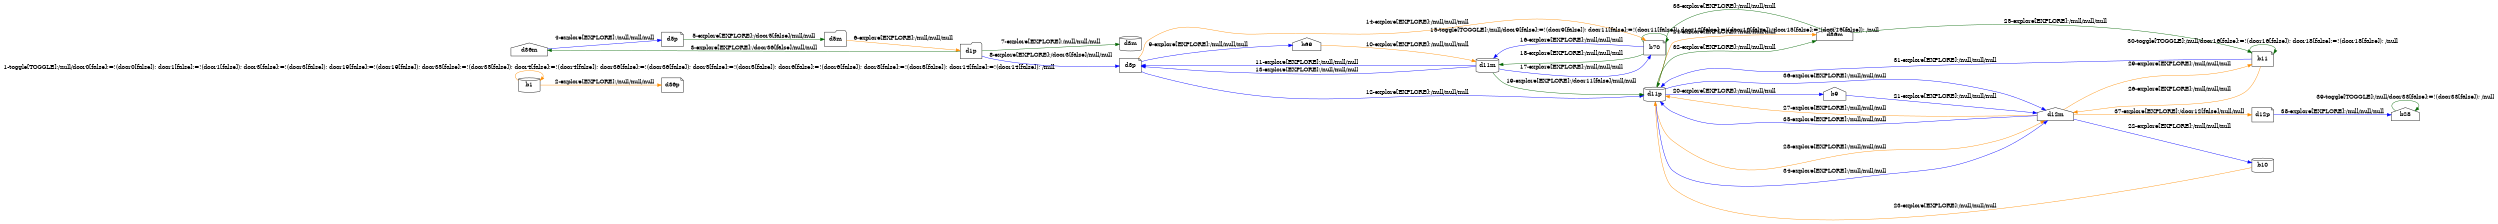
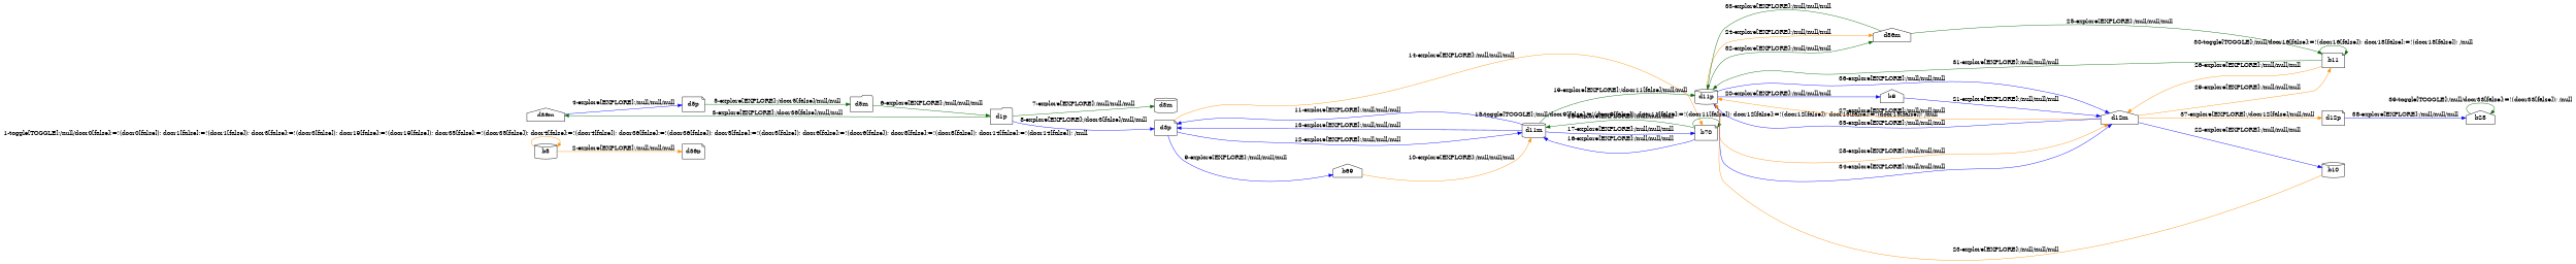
  digraph {
    rankdir=LR
    node [shape=note]
    edge [color=blue]
-   b1 [shape=cylinder]
+   b1 [shape=cylinder label=b8]
    d36p
    d36m [shape=house]
    d5p
    d5m [shape=folder]
    d1p [shape=folder]
    d3m [shape=cylinder]
    d3p
    b69 [shape=house]
    d11m [shape=cylinder]
    b70
    d11p [shape=cylinder]
    b9 [shape=house]
    d12m [shape=house]
    n15 [label=d86m shape=house]
    b10 [shape=cylinder]
    b11
    d12p
    b28 [shape=house]
    b1 -> b1 [color=darkorange label="1-toggle[TOGGLE];/null/door0[false]:=!(door0[false]); door1[false]:=!(door1[false]); door3[false]:=!(door3[false]); door19[false]:=!(door19[false]); door35[false]:=!(door35[false]); door4[false]:=!(door4[false]); door36[false]:=!(door36[false]); door5[false]:=!(door5[false]); door6[false]:=!(door6[false]); door8[false]:=!(door8[false]); door14[false]:=!(door14[false]); /null"]
    b1 -> d36p [color=darkorange label="2-explore[EXPLORE];/null/null/null"]
    d36m -> d5p [label="4-explore[EXPLORE];/null/null/null"]
    d5p -> d5m [color=darkgreen label="5-explore[EXPLORE];/door5[false]/null/null"]
-   d5m -> d1p [color=darkorange label="6-explore[EXPLORE];/null/null/null"]
+   d5m -> d1p [color=darkgreen label="6-explore[EXPLORE];/null/null/null"]
    d1p -> d36m [color=darkgreen label="3-explore[EXPLORE];/door36[false]/null/null"]
    d1p -> d3m [color=darkgreen label="7-explore[EXPLORE];/null/null/null"]
    d1p -> d3p [label="8-explore[EXPLORE];/door3[false]/null/null"]
    d3p -> b69 [label="9-explore[EXPLORE];/null/null/null"]
-   d3p -> d11p [label="12-explore[EXPLORE];/null/null/null"]
+   d3p -> d11m [label="12-explore[EXPLORE];/null/null/null"]
    d3p -> b70 [color=darkorange label="14-explore[EXPLORE];/null/null/null"]
    b69 -> d11m [color=darkorange label="10-explore[EXPLORE];/null/null/null"]
    d11m -> d3p [label="11-explore[EXPLORE];/null/null/null"]
    d11m -> d3p [label="13-explore[EXPLORE];/null/null/null"]
    d11m -> b70 [label="17-explore[EXPLORE];/null/null/null"]
    d11m -> d11p [color=darkgreen label="19-explore[EXPLORE];/door11[false]/null/null"]
    b70 -> d11m [label="16-explore[EXPLORE];/null/null/null"]
    b70 -> d11m [color=darkgreen label="18-explore[EXPLORE];/null/null/null"]
    b70 -> b70 [color=darkgreen label="15-toggle[TOGGLE];/null/door9[false]:=!(door9[false]); door11[false]:=!(door11[false]); door12[false]:=!(door12[false]); door15[false]:=!(door15[false]); /null"]
    d11p -> b9 [label="20-explore[EXPLORE];/null/null/null"]
    d11p -> d12m [color=darkorange label="28-explore[EXPLORE];/null/null/null"]
    d11p -> d12m [label="34-explore[EXPLORE];/null/null/null"]
    d11p -> d12m [label="36-explore[EXPLORE];/null/null/null"]
    d11p -> n15 [color=darkorange label="24-explore[EXPLORE];/null/null/null"]
    d11p -> n15 [color=darkgreen label="32-explore[EXPLORE];/null/null/null"]
    b9 -> d12m [label="21-explore[EXPLORE];/null/null/null"]
    d12m -> d11p [color=darkorange label="27-explore[EXPLORE];/null/null/null"]
    d12m -> d11p [label="35-explore[EXPLORE];/null/null/null"]
    d12m -> b10 [label="22-explore[EXPLORE];/null/null/null"]
    d12m -> b11 [color=darkorange label="29-explore[EXPLORE];/null/null/null"]
    d12m -> d12p [color=darkorange label="37-explore[EXPLORE];/door12[false]/null/null"]
    n15 -> d11p [color=darkgreen label="33-explore[EXPLORE];/null/null/null"]
    n15 -> b11 [color=darkgreen label="25-explore[EXPLORE];/null/null/null"]
    b10 -> d11p [color=darkorange label="23-explore[EXPLORE];/null/null/null"]
-   b11 -> d11p [label="31-explore[EXPLORE];/null/null/null"]
+   b11 -> d11p [color=darkgreen label="31-explore[EXPLORE];/null/null/null"]
    b11 -> d12m [color=darkorange label="26-explore[EXPLORE];/null/null/null"]
    b11 -> b11 [color=darkgreen label="30-toggle[TOGGLE];/null/door16[false]:=!(door16[false]); door18[false]:=!(door18[false]); /null"]
    d12p -> b28 [label="38-explore[EXPLORE];/null/null/null"]
    b28 -> b28 [color=darkgreen label="39-toggle[TOGGLE];/null/door33[false]:=!(door33[false]); /null"]
  }
